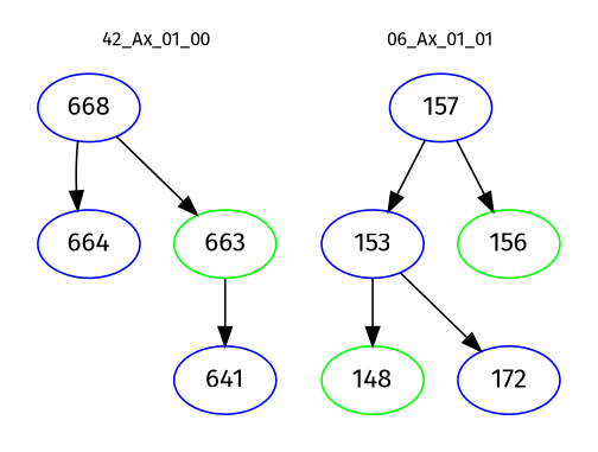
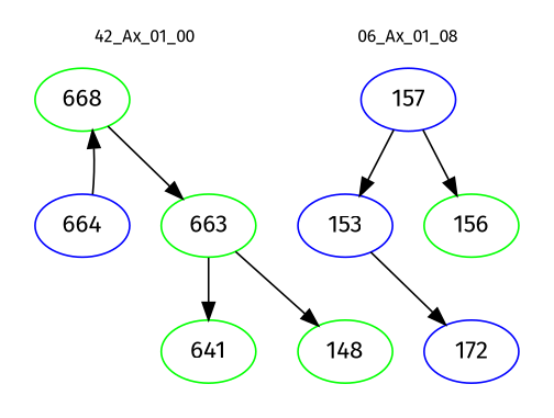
  digraph {
    fontname="Fira Sans"
    node [color=blue fontname="Fira Sans"]
    edge [color=black fontname="Fira Sans"]
-   n1 [label=668]
+   n1 [color=green label=668]
    n2 [label=664]
    n3 [color=green label=663]
-   n4 [label=641]
+   n4 [color=green label=641]
    n5 [label=157]
    n6 [label=153]
    n7 [color=green label=156]
    n8 [color=green label=148]
    n9 [label=172]
    subgraph cluster_1 {
      color=white
      fontsize=10
      label="42_Ax_01_00"
      n1
      n2
      n3
      n4
    }
    subgraph cluster_2 {
      color=white
      fontsize=10
-     label="06_Ax_01_01"
+     label="06_Ax_01_08"
      n5
      n6
      n7
      n8
      n9
    }
-   n1 -> n2
+   n2 -> n1
    n1 -> n3
    n3 -> n4
    n5 -> n6
    n5 -> n7
-   n6 -> n8
+   n3 -> n8
    n6 -> n9
  }
